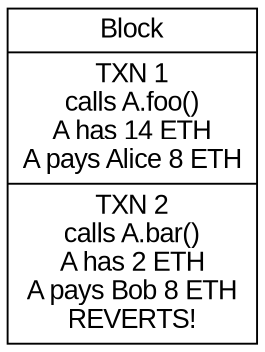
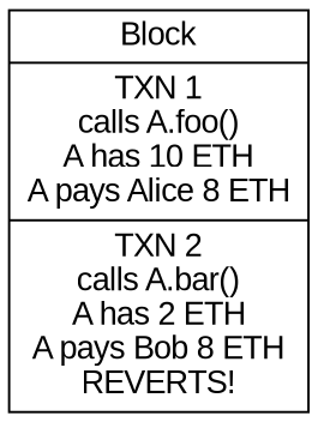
  graph {
    rankdir=LR
    fontname="Liberation Sans"
-   n1 [fontname="Liberation Sans" label="Block | TXN 1\ncalls A.foo()\nA has 14 ETH\nA pays Alice 8 ETH | TXN 2\ncalls A.bar()\nA has 2 ETH\nA pays Bob 8 ETH\nREVERTS!" shape=record]
+   n1 [fontname="Liberation Sans" label="Block | TXN 1\ncalls A.foo()\nA has 10 ETH\nA pays Alice 8 ETH | TXN 2\ncalls A.bar()\nA has 2 ETH\nA pays Bob 8 ETH\nREVERTS!" shape=record]
  }
